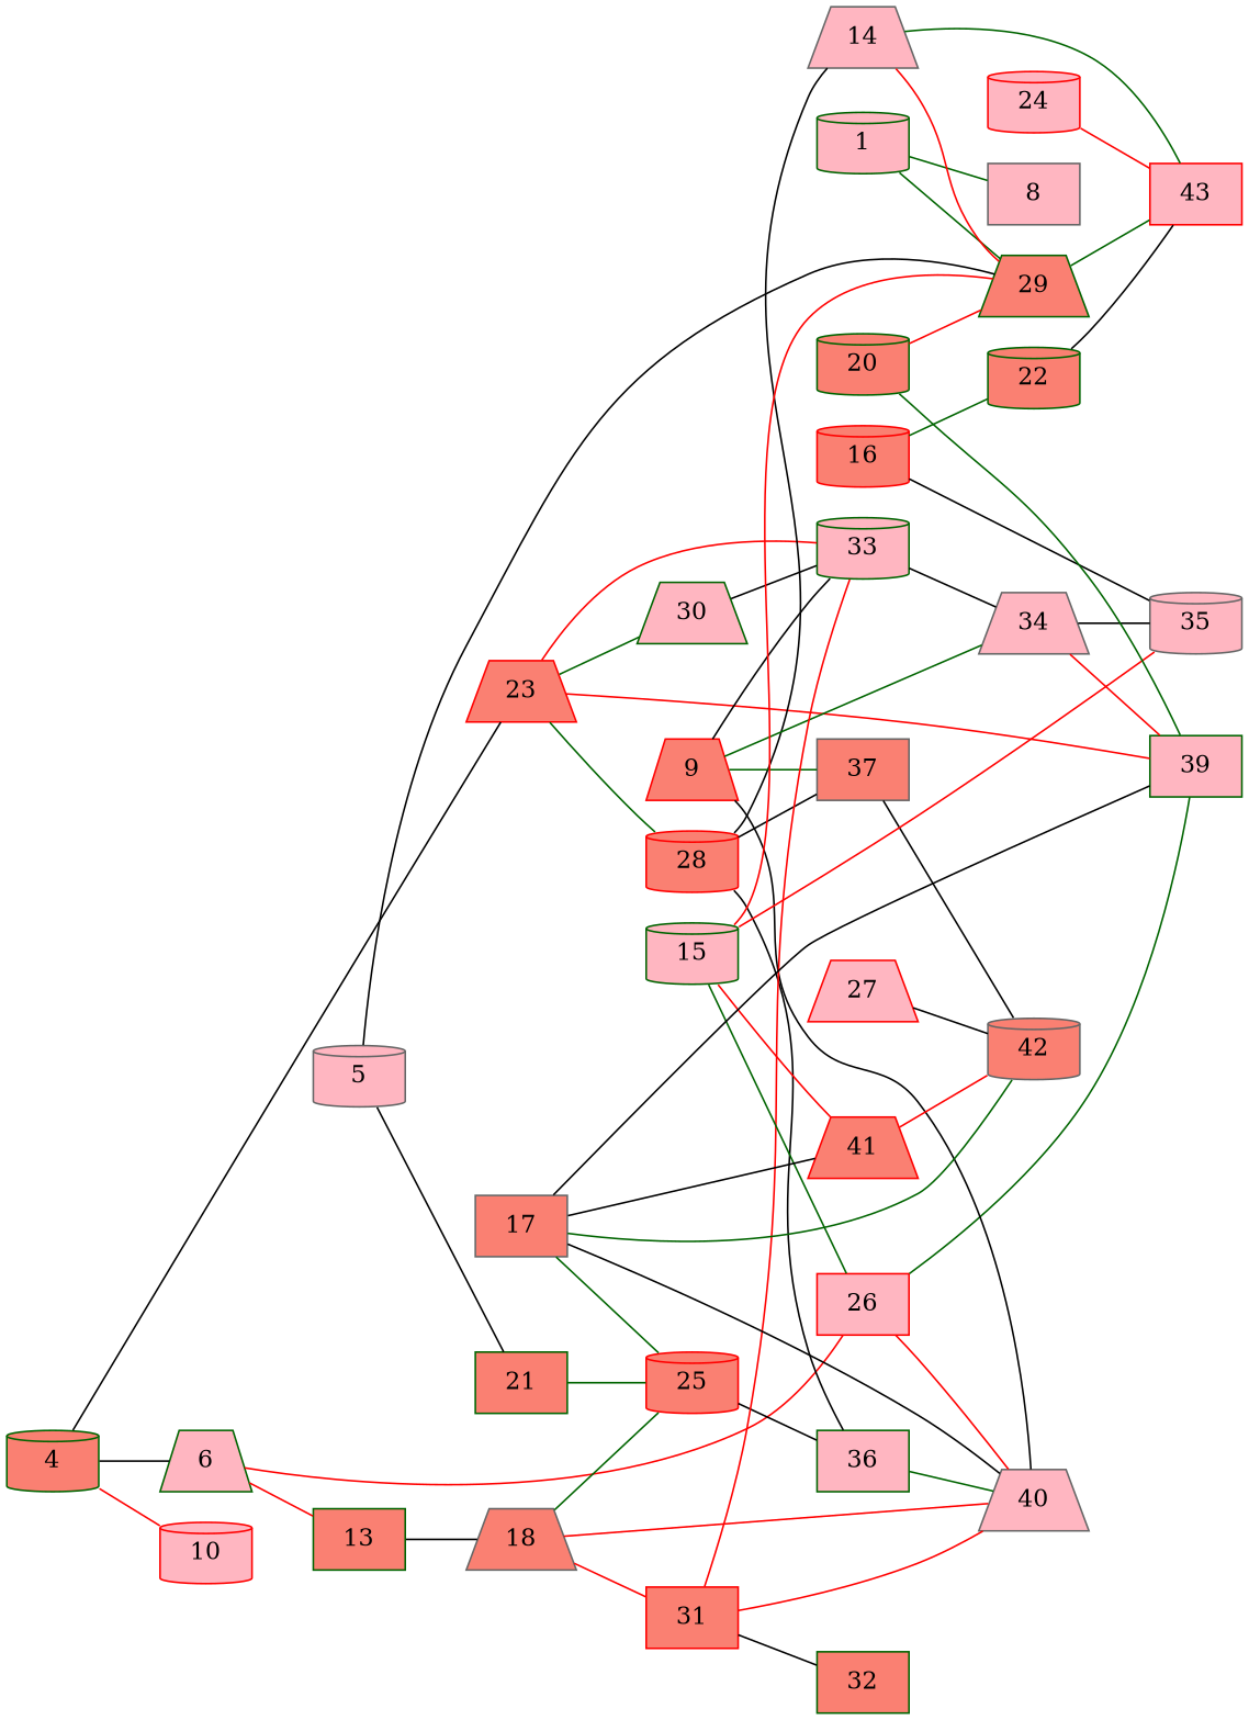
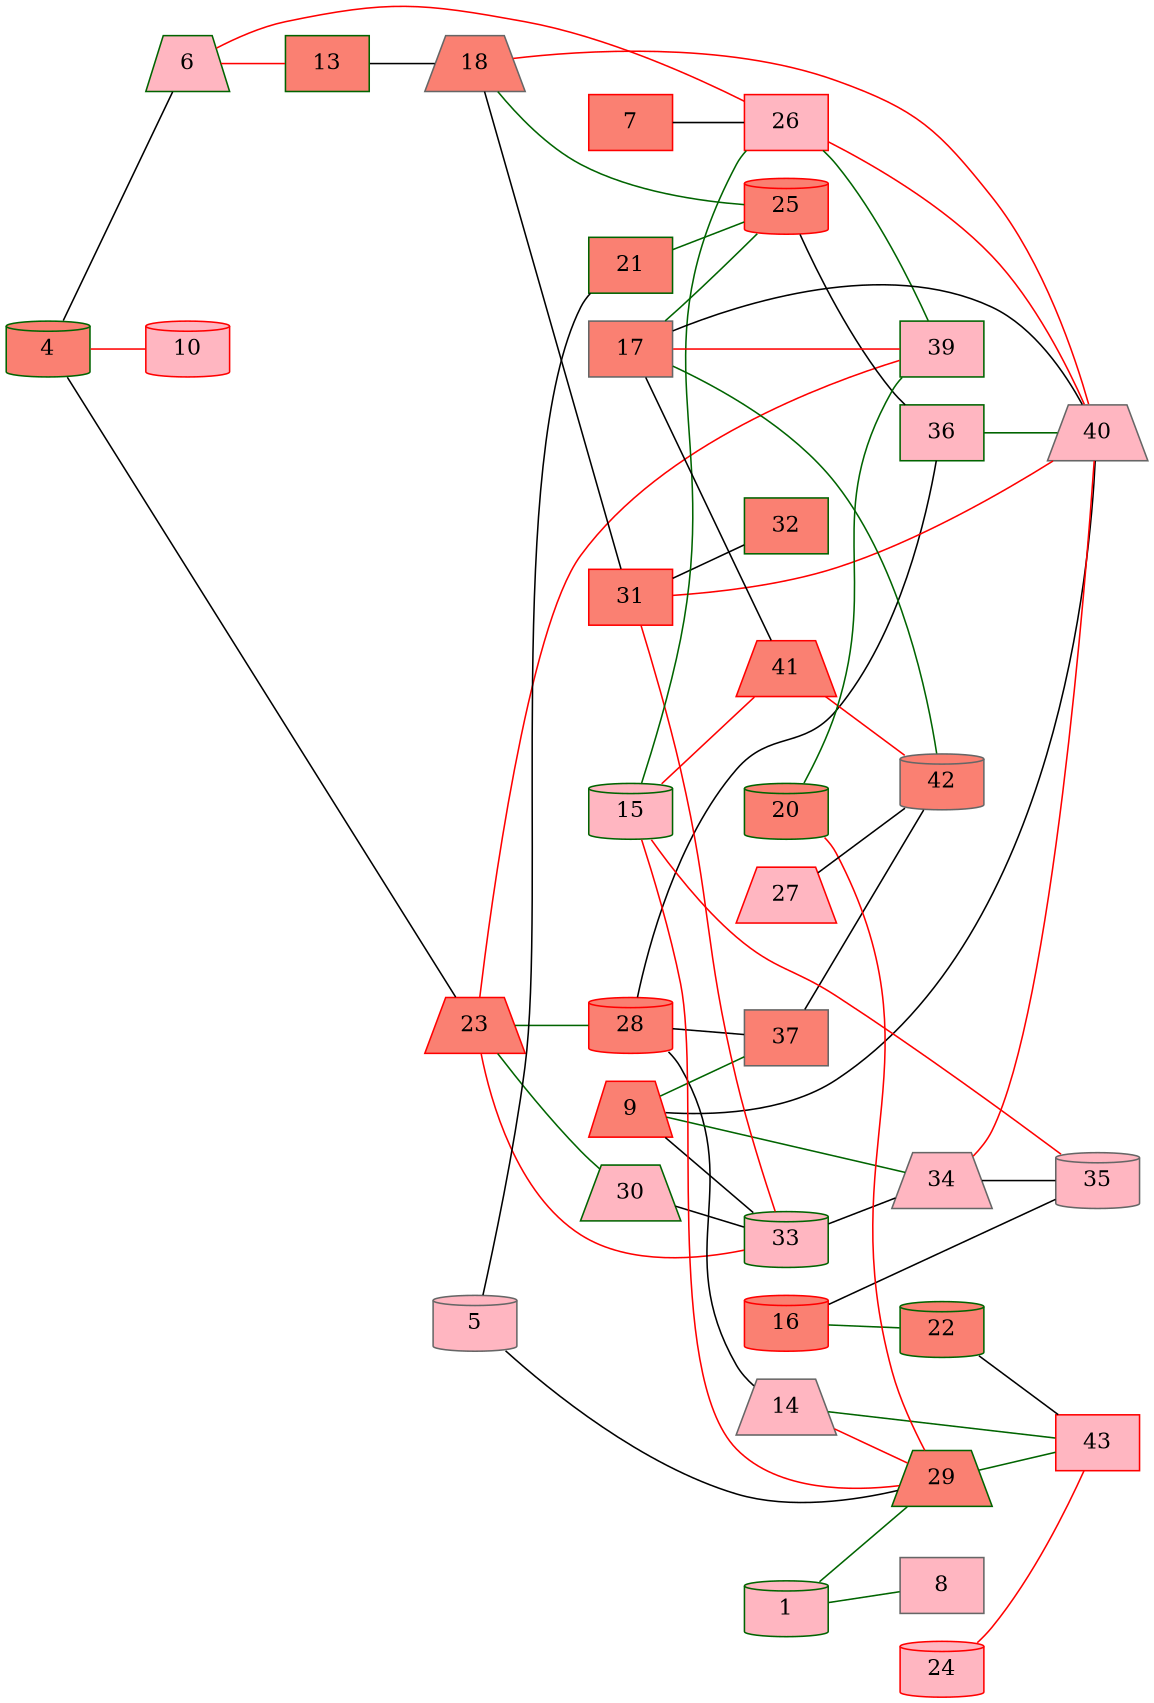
  graph {
    rankdir=LR
    node [color=darkgreen fillcolor=salmon shape=cylinder style=filled]
    edge [color=black weight=1.0]
    1 [fillcolor=lightpink]
    8 [color=gray40 fillcolor=lightpink shape=box]
    29 [shape=trapezium]
    43 [color=red fillcolor=lightpink shape=box]
    6 [fillcolor=lightpink shape=trapezium]
    4
    10 [color=red fillcolor=lightpink]
    23 [color=red shape=trapezium]
    13 [shape=box]
    26 [color=red fillcolor=lightpink shape=box]
    33 [fillcolor=lightpink]
    39 [fillcolor=lightpink shape=box]
    28 [color=red]
    30 [fillcolor=lightpink shape=trapezium]
    5 [color=gray40 fillcolor=lightpink]
    21 [shape=box]
    25 [color=red]
    18 [color=gray40 shape=trapezium]
    40 [color=gray40 fillcolor=lightpink shape=trapezium]
+   7 [color=red shape=box]
    9 [color=red shape=trapezium]
    34 [color=gray40 fillcolor=lightpink shape=trapezium]
    37 [color=gray40 shape=box]
    14 [color=gray40 fillcolor=lightpink shape=trapezium]
    35 [color=gray40 fillcolor=lightpink]
    42 [color=gray40]
    31 [color=red shape=box]
    15 [fillcolor=lightpink]
    41 [color=red shape=trapezium]
    16 [color=red]
    22
    17 [color=gray40 shape=box]
    36 [fillcolor=lightpink shape=box]
    32 [shape=box]
    20
    24 [color=red fillcolor=lightpink]
    27 [color=red fillcolor=lightpink shape=trapezium]
    1 -- 8 [color=darkgreen]
    1 -- 29 [color=darkgreen]
    29 -- 43 [color=darkgreen weight=2.0]
    6 -- 13 [color=red]
    6 -- 26 [color=red]
    4 -- 6
    4 -- 10 [color=red]
    4 -- 23
    23 -- 33 [color=red]
    23 -- 39 [color=red]
    23 -- 28 [color=darkgreen]
    23 -- 30 [color=darkgreen]
    13 -- 18
    26 -- 39 [color=darkgreen]
    26 -- 40 [color=red]
    33 -- 34
    28 -- 37
    28 -- 14
    28 -- 36
    30 -- 33
    5 -- 29
    5 -- 21
    21 -- 25 [color=darkgreen weight=2.0]
    25 -- 36
    18 -- 25 [color=darkgreen]
    18 -- 40 [color=red weight=3.0]
-   18 -- 31 [color=red]
+   18 -- 31
+   7 -- 26
    9 -- 33
    9 -- 40
    9 -- 34 [color=darkgreen]
    9 -- 37 [color=darkgreen]
-   34 -- 39 [color=red]
+   34 -- 40 [color=red]
    34 -- 35
    37 -- 42
    14 -- 29 [color=red]
    14 -- 43 [color=darkgreen weight=2.0]
    31 -- 33 [color=red weight=2.0]
    31 -- 40 [color=red weight=2.0]
    31 -- 32
    15 -- 29 [color=red]
    15 -- 26 [color=darkgreen]
    15 -- 35 [color=red]
    15 -- 41 [color=red]
    41 -- 42 [color=red]
    16 -- 35
    16 -- 22 [color=darkgreen]
    22 -- 43
-   17 -- 39
+   17 -- 39 [color=red]
    17 -- 25 [color=darkgreen]
    17 -- 40
    17 -- 42 [color=darkgreen]
    17 -- 41
    36 -- 40 [color=darkgreen weight=2.0]
    20 -- 29 [color=red]
    20 -- 39 [color=darkgreen]
    24 -- 43 [color=red]
    27 -- 42
  }
